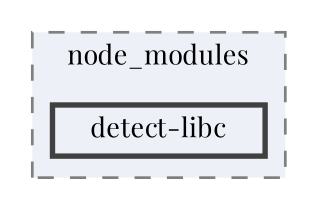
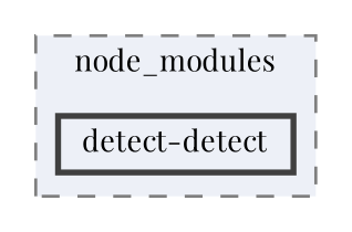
  digraph {
    compound=true
    fontname="Playfair Display"
-   n1 [color=grey25 fillcolor="#edf0f7" fontname="Playfair Display" fontsize=10 height=0.2 label="detect-libc" shape=box style="filled,bold" width=0.4]
+   n1 [color=grey25 fillcolor="#edf0f7" fontname="Playfair Display" fontsize=10 height=0.2 label="detect-detect" shape=box style="filled,bold" width=0.4]
    subgraph cluster_1 {
      bgcolor="#edf0f7"
      fontsize=10
      label=node_modules
      pencolor=grey50
      style="filled,dashed"
      n1
    }
  }
